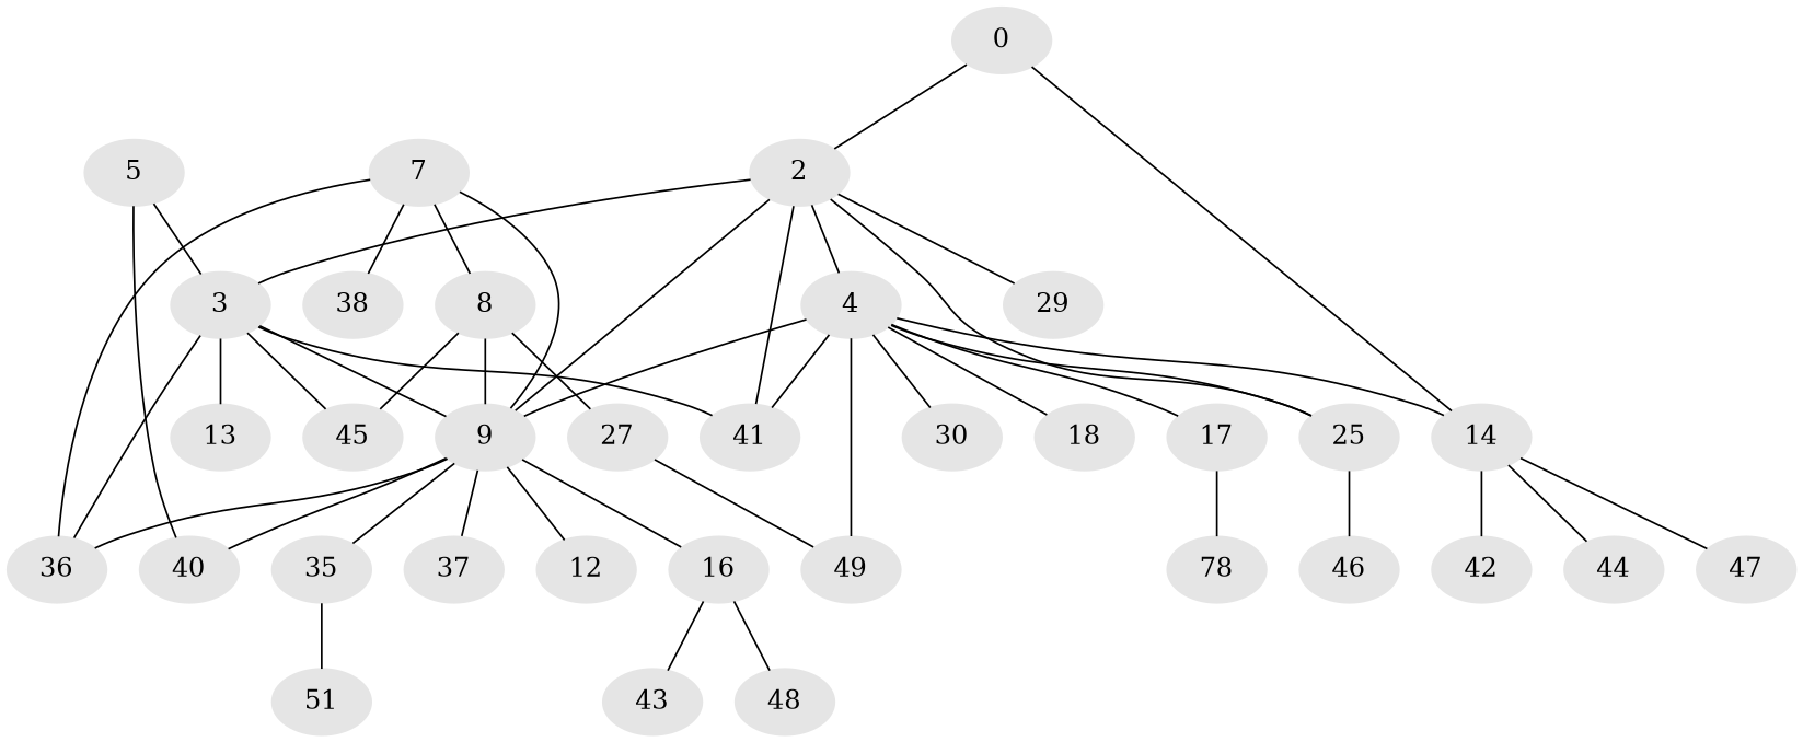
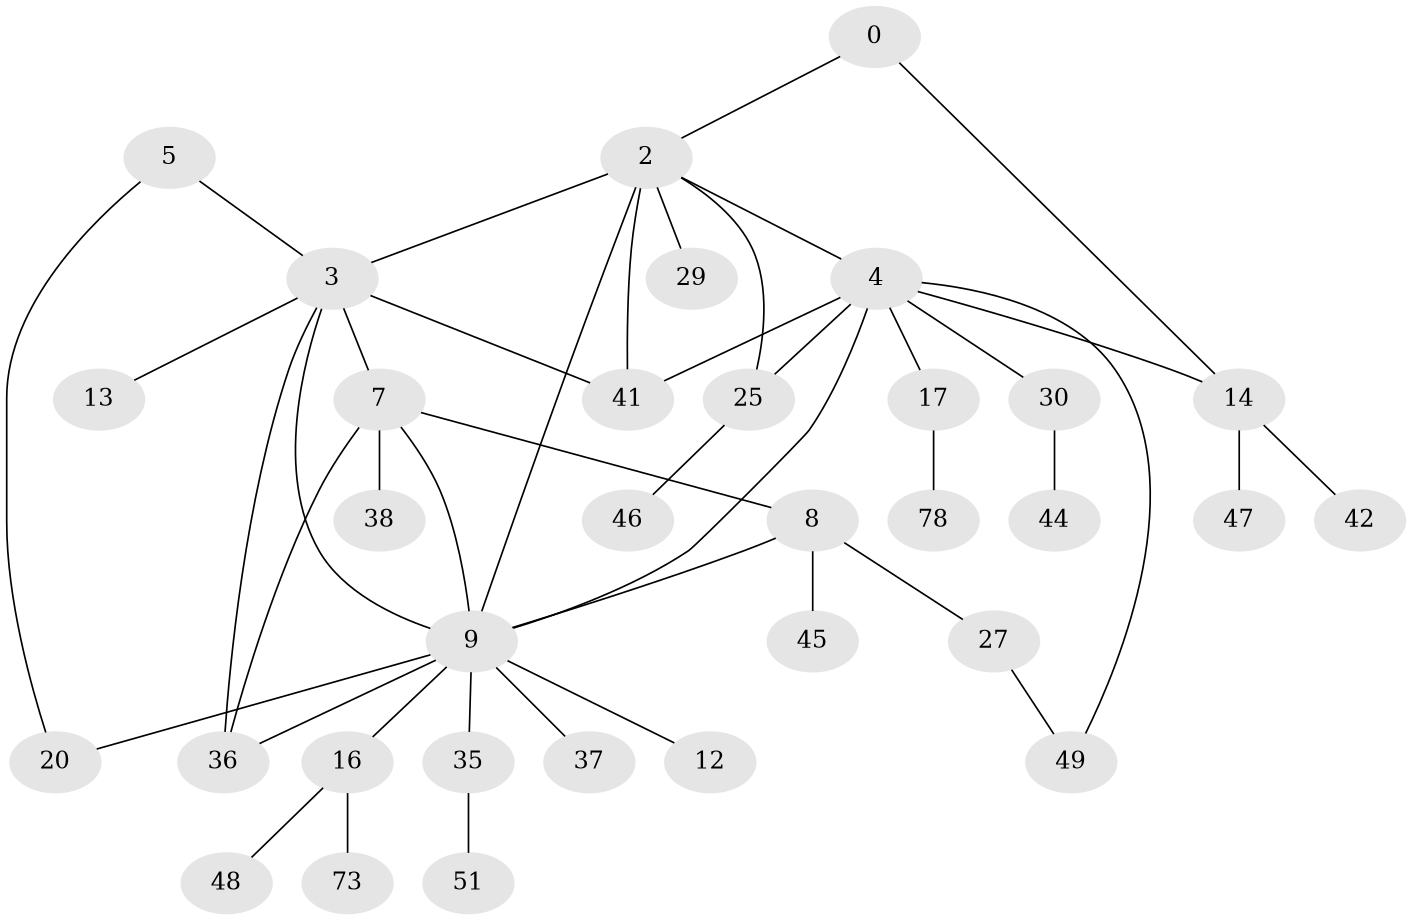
  graph {
    node [color=gray90 style=filled]
    2 [super="+3"]
    4 [super="+10"]
    n3 [label=3 super="+15"]
    9 [super="+11"]
    29
    41
    25 [super="+26"]
    n8 [label=0]
    14 [super="+36"]
    42
    44
    47
    17 [super="+32"]
-   18 [super="+22"]
    30
    49
    7 [super="+21"]
    n18 [label=13]
    n19 [label=36 super="+40"]
    8 [super="+24"]
    27 [super="+31"]
    45
-   20 [label=40]
+   20
    12 [super="+50"]
    16 [super="+23"]
    35
    37
    38
    n29 [label=78]
    46
    5 [super="+13"]
-   43
+   43 [label=73]
    48
    51
    2 -- 4
    2 -- n3 [weight=2]
    2 -- 9
    2 -- 29
    2 -- 41
    2 -- 25
    4 -- 9
    4 -- 41 [weight=3]
    4 -- 25
    4 -- 14
    4 -- 17
-   4 -- 18
    4 -- 30
    4 -- 49
    n3 -- 9
    n3 -- 41
-   n3 -- 45
+   n3 -- 7
    n3 -- n18
    n3 -- n19
    9 -- n19
    9 -- 20
    9 -- 12
    9 -- 16
    9 -- 35
    9 -- 37
    25 -- 46
    n8 -- 2
    n8 -- 14
    14 -- 42
-   14 -- 44
+   30 -- 44
    14 -- 47
    17 -- n29
    7 -- 9
    7 -- n19
    7 -- 8
    7 -- 38
    8 -- 9
    8 -- 27
    8 -- 45
    27 -- 49
    16 -- 43
    16 -- 48
    35 -- 51
    5 -- n3
    5 -- 20
  }
